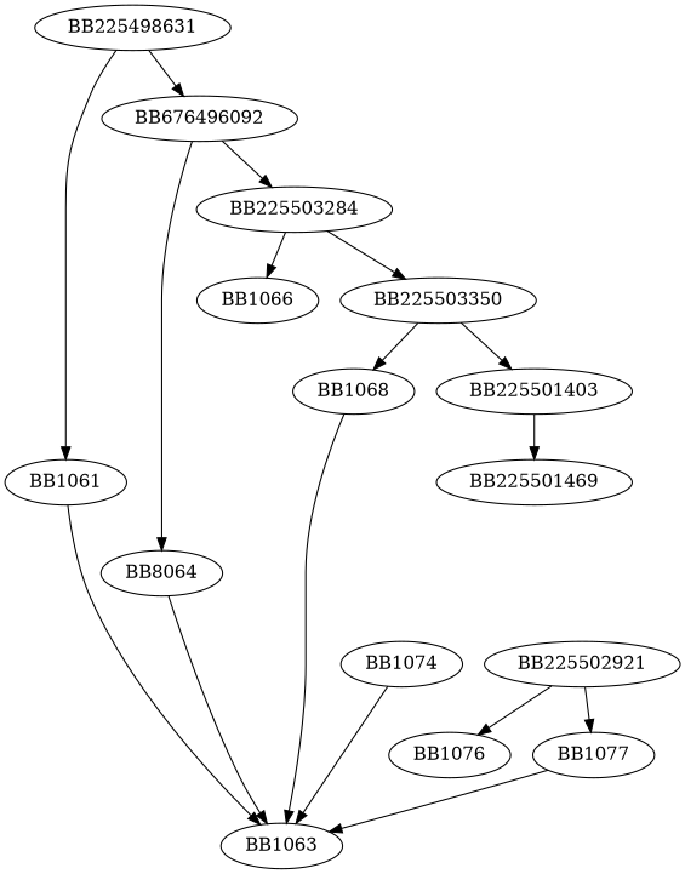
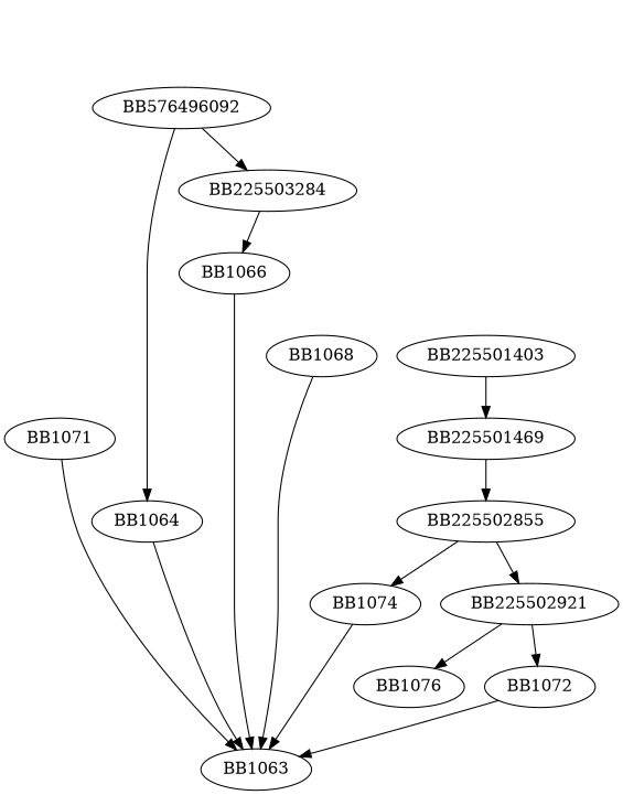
  digraph {
-   BB225498631
-   BB1061
-   BB676496092
+   BB1061 [label=BB1071]
+   BB676496092 [label=BB576496092]
    BB1063
-   BB1064 [label=BB8064]
+   BB1064
    BB225503284
    BB1066
-   BB225503350
    BB1068
    BB225501403
    BB225501469
+   BB225502855
    BB1074
    BB225502921
    BB1076
-   BB1077
-   BB225498631 -> BB1061
-   BB225498631 -> BB676496092
+   BB1077 [label=BB1072]
    BB1061 -> BB1063
    BB676496092 -> BB1064
    BB676496092 -> BB225503284
    BB1064 -> BB1063
    BB225503284 -> BB1066
-   BB225503284 -> BB225503350
-   BB225503350 -> BB1068
-   BB225503350 -> BB225501403
+   BB1066 -> BB1063
    BB1068 -> BB1063
    BB225501403 -> BB225501469
+   BB225501469 -> BB225502855
+   BB225502855 -> BB1074
+   BB225502855 -> BB225502921
    BB1074 -> BB1063
    BB225502921 -> BB1076
    BB225502921 -> BB1077
    BB1077 -> BB1063
  }
